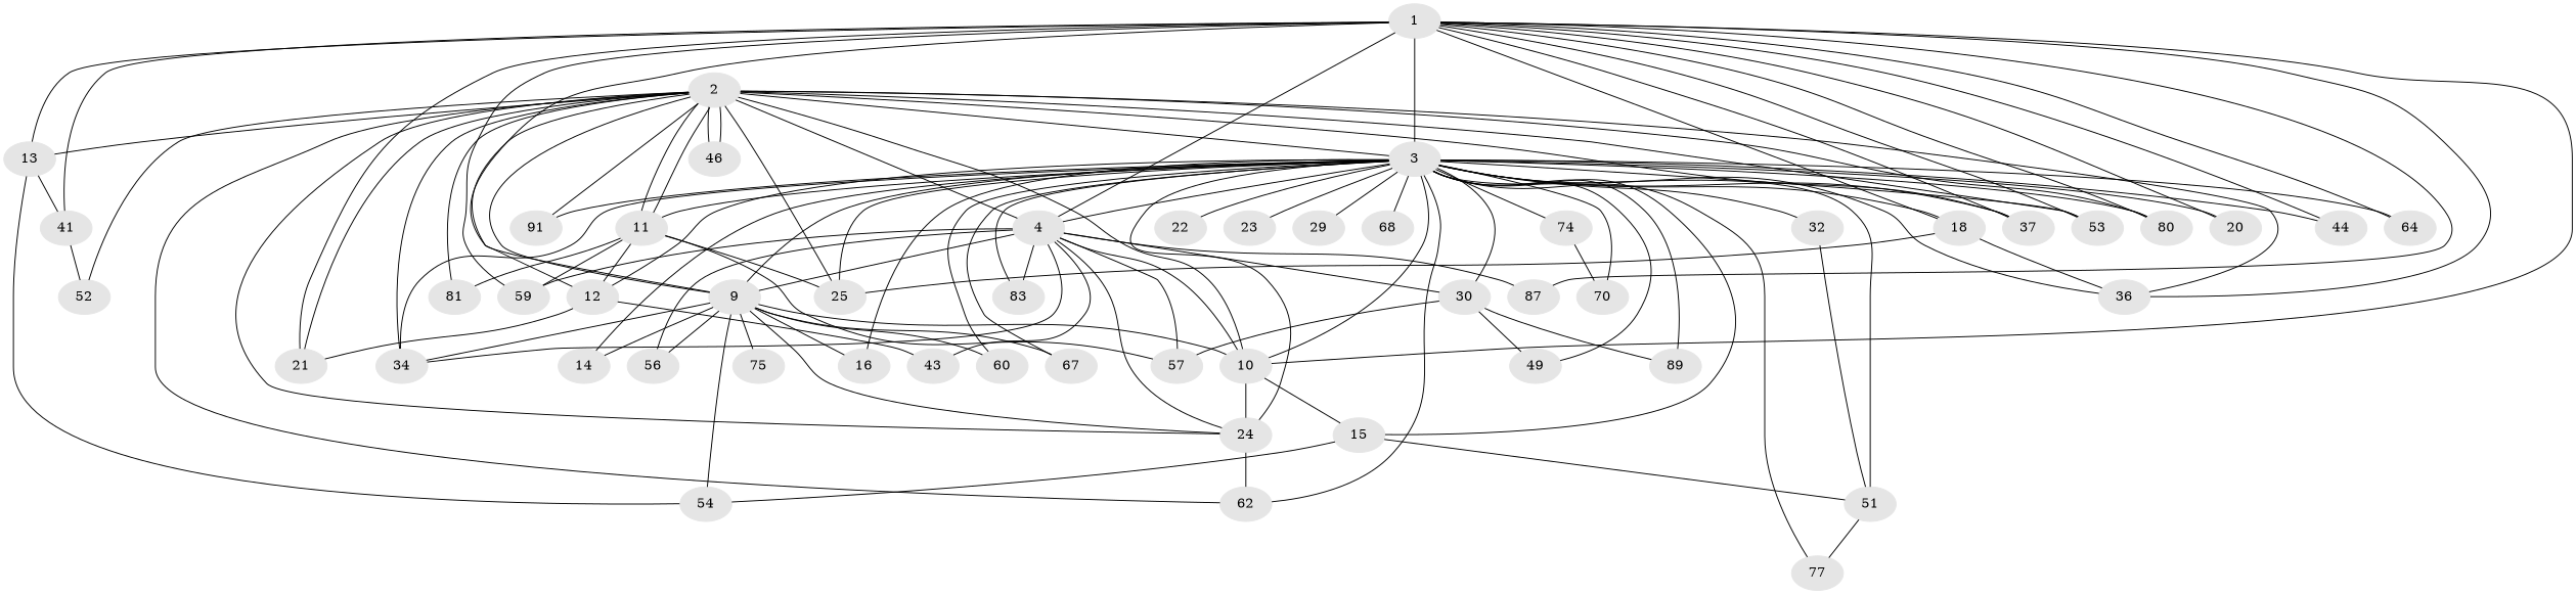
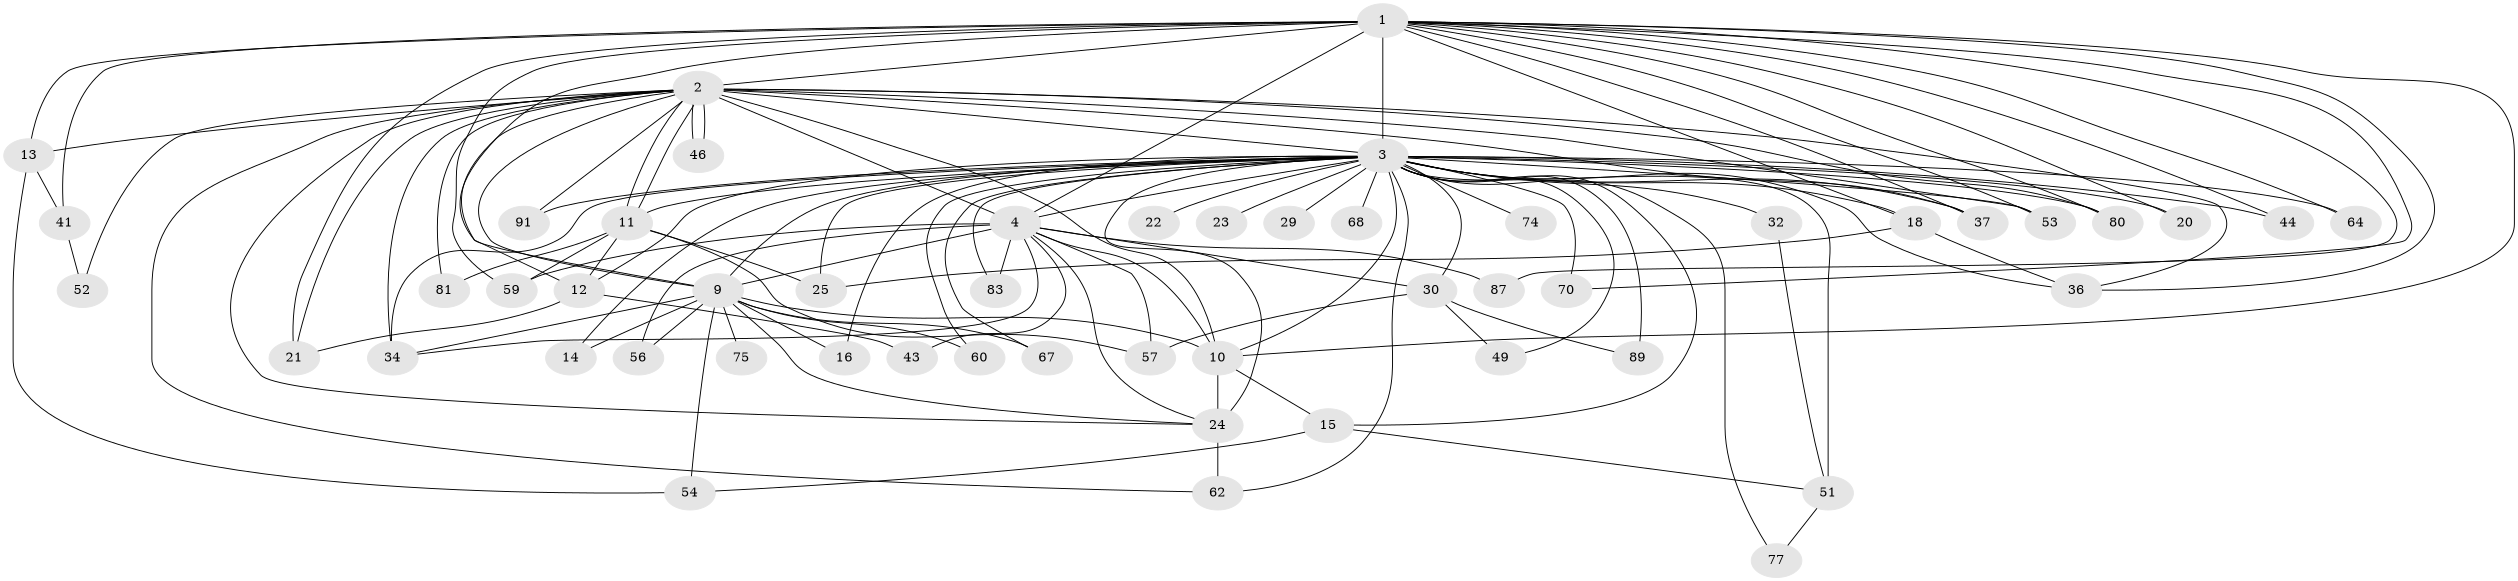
  graph {
    node [color=gray90 style=filled]
    2 [super="+55"]
    3 [super="+100+5+42+8"]
    4
    9 [super="+35+40"]
    10
    13
    21
    37 [super="+92"]
    n9 [label=36 super="+48+82"]
    53 [super="+109"]
    80 [super="+98"]
    11
    12 [super="+76+45"]
    24 [super="+115+69+97"]
    34 [super="+127+36"]
    46
    52
    62
    81 [super="+103"]
    91
    1
    18 [super="+26+85"]
    20
    41
    44
    59 [super="+88"]
    64
    70 [super="+132"]
    87
    14 [super="+71"]
    15 [super="+27+73"]
    16
    22
    23
    25 [super="+125"]
    29
    30 [super="+111"]
    32 [super="+61"]
    49
    51 [super="+84+72"]
    60
    67 [super="+99"]
    68 [super="+96"]
    74
    77
    83
    89
    43
    56
    57
    54
    75
    2 -- 3 [weight=6]
    2 -- 4
    2 -- 9 [weight=2]
    2 -- 10
    2 -- 13
    2 -- 21
    2 -- 37
    2 -- n9
    2 -- 53
    2 -- 80
    2 -- 11
    2 -- 11
    2 -- 12
    2 -- 24
    2 -- 34
    2 -- 46
    2 -- 46
    2 -- 52
    2 -- 62
    2 -- 81
    2 -- 91
    3 -- 4 [weight=8]
    3 -- 9 [weight=5]
    3 -- 10 [weight=7]
    3 -- 37 [weight=2]
    3 -- n9
    3 -- 53
    3 -- 80
    3 -- 11
    3 -- 12 [weight=2]
    3 -- 24 [weight=3]
    3 -- 34 [weight=2]
    3 -- 62
    3 -- 91
    3 -- 18 [weight=2]
    3 -- 20
    3 -- 44
    3 -- 64
    3 -- 70 [weight=2]
    3 -- 14 [weight=4]
    3 -- 15 [weight=3]
    3 -- 16
    3 -- 22 [weight=2]
    3 -- 23 [weight=2]
    3 -- 25 [weight=4]
    3 -- 29 [weight=2]
    3 -- 30 [weight=2]
    3 -- 32 [weight=4]
    3 -- 49
    3 -- 51 [weight=6]
    3 -- 60
    3 -- 67 [weight=2]
    3 -- 68 [weight=3]
    3 -- 74 [weight=3]
    3 -- 77
    3 -- 83
    3 -- 89 [weight=5]
    4 -- 9 [weight=2]
    4 -- 10
    4 -- 24
    4 -- 34
    4 -- 59
    4 -- 87
    4 -- 30
    4 -- 83
    4 -- 43
    4 -- 56
    4 -- 57
    9 -- 10
    9 -- 24
    9 -- 34
    9 -- 14
    9 -- 16
    9 -- 60
    9 -- 67
    9 -- 56
    9 -- 54
    9 -- 75 [weight=2]
    10 -- 24
    10 -- 15
    13 -- 41
    13 -- 54
    11 -- 12
    11 -- 81
    11 -- 59
    11 -- 25
    11 -- 57
    12 -- 21
    12 -- 43
    24 -- 62
-   25 -- 2
+   1 -- 2
    1 -- 3 [weight=9]
    1 -- 4
    1 -- 9
    1 -- 10
    1 -- 13
    1 -- 21
    1 -- 37
    1 -- n9
    1 -- 53
    1 -- 80
    1 -- 18 [weight=2]
    1 -- 20
    1 -- 41
    1 -- 44
    1 -- 59
    1 -- 64
-   74 -- 70
+   1 -- 70
    1 -- 87
    18 -- n9
    18 -- 25
    41 -- 52
    15 -- 51
    15 -- 54
    30 -- 49
    30 -- 89
    30 -- 57
    32 -- 51
    51 -- 77
  }
